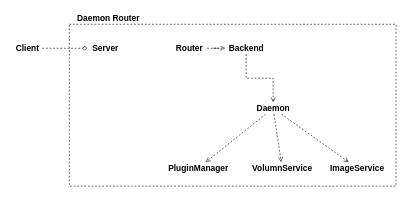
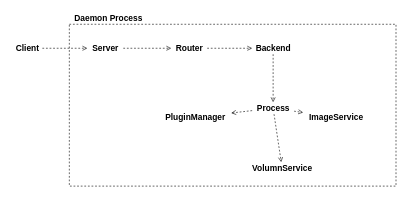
  <mxCell id="0" />
  <mxCell id="1" parent="0" />
  <mxCell id="2" value="" style="rounded=0;whiteSpace=wrap;html=1;fontSize=12;dashed=1;fillColor=none;" parent="1" vertex="1"><mxGeometry x="115" y="40" width="545" height="270" as="geometry" /></mxCell>
- <mxCell id="3" value="" style="edgeStyle=orthogonalEdgeStyle;rounded=0;orthogonalLoop=1;jettySize=auto;html=1;fontSize=12;dashed=1;endArrow=diamond;endFill=0;" parent="1" source="4" target="6" edge="1"><mxGeometry relative="1" as="geometry" /></mxCell>
+ <mxCell id="3" value="" style="edgeStyle=orthogonalEdgeStyle;rounded=0;orthogonalLoop=1;jettySize=auto;html=1;fontSize=12;dashed=1;endArrow=open;endFill=0;" parent="1" source="4" target="6" edge="1"><mxGeometry relative="1" as="geometry" /></mxCell>
  <mxCell id="4" value="Client" style="text;html=1;align=center;verticalAlign=middle;resizable=0;points=[];autosize=1;fontSize=14;fontStyle=1" parent="1" vertex="1"><mxGeometry x="20" y="70" width="50" height="20" as="geometry" /></mxCell>
+ <mxCell id="5" value="" style="edgeStyle=orthogonalEdgeStyle;rounded=0;orthogonalLoop=1;jettySize=auto;html=1;fontSize=12;dashed=1;endArrow=open;endFill=0;" parent="1" source="6" target="8" edge="1"><mxGeometry relative="1" as="geometry" /></mxCell>
  <mxCell id="6" value="Server" style="text;html=1;align=center;verticalAlign=middle;resizable=0;points=[];autosize=1;fontSize=14;fontStyle=1" parent="1" vertex="1"><mxGeometry x="145" y="70" width="60" height="20" as="geometry" /></mxCell>
  <mxCell id="7" value="" style="edgeStyle=orthogonalEdgeStyle;rounded=0;orthogonalLoop=1;jettySize=auto;html=1;fontSize=12;dashed=1;endArrow=open;endFill=0;" parent="1" source="8" target="10" edge="1"><mxGeometry relative="1" as="geometry" /></mxCell>
  <mxCell id="8" value="Router" style="text;html=1;align=center;verticalAlign=middle;resizable=0;points=[];autosize=1;fontSize=14;fontStyle=1" parent="1" vertex="1"><mxGeometry x="285" y="70" width="60" height="20" as="geometry" /></mxCell>
  <mxCell id="9" value="" style="edgeStyle=orthogonalEdgeStyle;rounded=0;orthogonalLoop=1;jettySize=auto;html=1;dashed=1;endArrow=open;endFill=0;fontSize=12;" parent="1" source="10" target="14" edge="1"><mxGeometry relative="1" as="geometry" /></mxCell>
- <mxCell id="10" value="Backend" style="text;html=1;align=center;verticalAlign=middle;resizable=0;points=[];autosize=1;fontSize=14;fontStyle=1" parent="1" vertex="1"><mxGeometry x="375" y="70" width="70" height="20" as="geometry" /></mxCell>
+ <mxCell id="10" value="Backend" style="text;html=1;align=center;verticalAlign=middle;resizable=0;points=[];autosize=1;fontSize=14;fontStyle=1" parent="1" vertex="1"><mxGeometry x="420" y="70" width="70" height="20" as="geometry" /></mxCell>
  <mxCell id="11" value="" style="rounded=0;orthogonalLoop=1;jettySize=auto;html=1;dashed=1;endArrow=open;endFill=0;fontSize=12;" parent="1" source="14" target="17" edge="1"><mxGeometry relative="1" as="geometry" /></mxCell>
  <mxCell id="12" value="" style="rounded=0;orthogonalLoop=1;jettySize=auto;html=1;dashed=1;endArrow=open;endFill=0;fontSize=12;" parent="1" source="14" target="16" edge="1"><mxGeometry relative="1" as="geometry" /></mxCell>
  <mxCell id="13" value="" style="edgeStyle=none;rounded=0;orthogonalLoop=1;jettySize=auto;html=1;dashed=1;endArrow=open;endFill=0;fontSize=12;" parent="1" source="14" target="15" edge="1"><mxGeometry relative="1" as="geometry" /></mxCell>
- <mxCell id="14" value="Daemon" style="text;html=1;align=center;verticalAlign=middle;resizable=0;points=[];autosize=1;fontSize=14;fontStyle=1" parent="1" vertex="1"><mxGeometry x="420" y="170" width="70" height="20" as="geometry" /></mxCell>
- <mxCell id="15" value="PluginManager" style="text;html=1;align=center;verticalAlign=middle;resizable=0;points=[];autosize=1;fontSize=14;fontStyle=1" parent="1" vertex="1"><mxGeometry x="270" y="270" width="120" height="20" as="geometry" /></mxCell>
+ <mxCell id="14" value="Process" style="text;html=1;align=center;verticalAlign=middle;resizable=0;points=[];autosize=1;fontSize=14;fontStyle=1" parent="1" vertex="1"><mxGeometry x="420" y="170" width="70" height="20" as="geometry" /></mxCell>
+ <mxCell id="15" value="PluginManager" style="text;html=1;align=center;verticalAlign=middle;resizable=0;points=[];autosize=1;fontSize=14;fontStyle=1" parent="1" vertex="1"><mxGeometry x="265" y="185" width="120" height="20" as="geometry" /></mxCell>
  <mxCell id="16" value="VolumnService" style="text;html=1;align=center;verticalAlign=middle;resizable=0;points=[];autosize=1;fontSize=14;fontStyle=1" parent="1" vertex="1"><mxGeometry x="410" y="270" width="120" height="20" as="geometry" /></mxCell>
- <mxCell id="17" value="ImageService" style="text;html=1;align=center;verticalAlign=middle;resizable=0;points=[];autosize=1;fontSize=14;fontStyle=1" parent="1" vertex="1"><mxGeometry x="540" y="270" width="110" height="20" as="geometry" /></mxCell>
- <mxCell id="18" value="Daemon Router" style="text;html=1;align=center;verticalAlign=middle;resizable=0;points=[];autosize=1;fontSize=14;fontStyle=1" parent="1" vertex="1"><mxGeometry x="115" y="20" width="130" height="20" as="geometry" /></mxCell>
+ <mxCell id="17" value="ImageService" style="text;html=1;align=center;verticalAlign=middle;resizable=0;points=[];autosize=1;fontSize=14;fontStyle=1" parent="1" vertex="1"><mxGeometry x="505" y="185" width="110" height="20" as="geometry" /></mxCell>
+ <mxCell id="18" value="Daemon Process" style="text;html=1;align=center;verticalAlign=middle;resizable=0;points=[];autosize=1;fontSize=14;fontStyle=1" parent="1" vertex="1"><mxGeometry x="115" y="20" width="130" height="20" as="geometry" /></mxCell>
